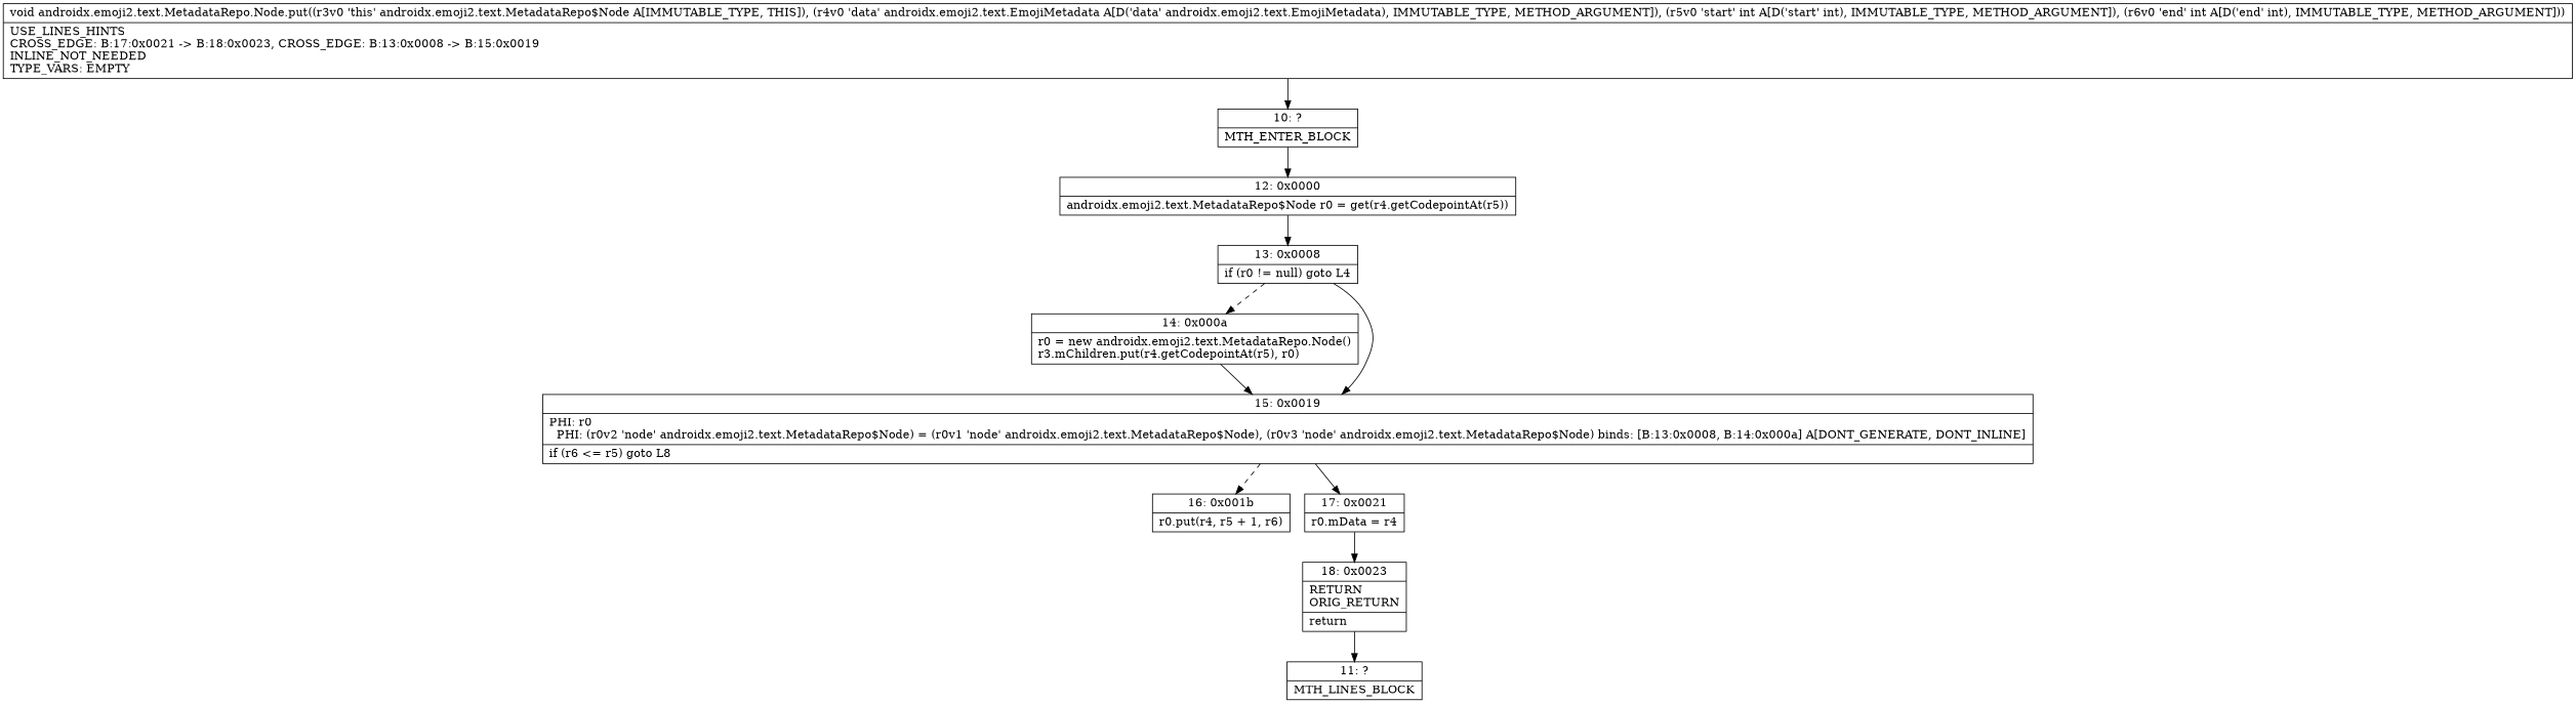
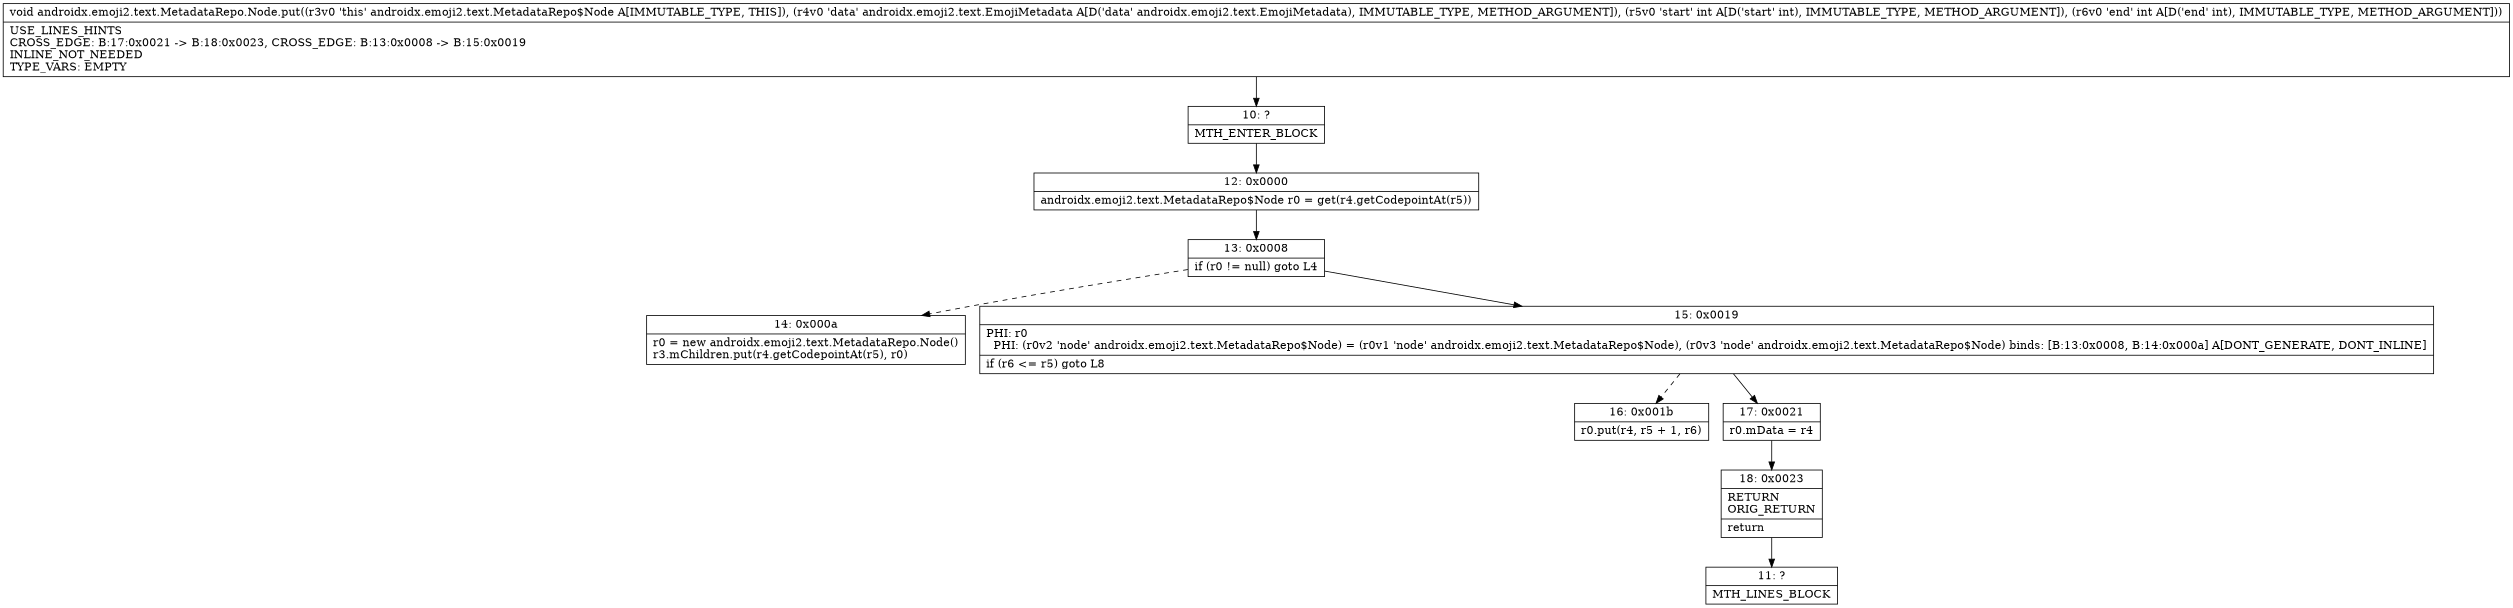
  digraph {
    node [shape=record]
    n1 [label="{10\:\ ?|MTH_ENTER_BLOCK\l}"]
    n2 [label="{12\:\ 0x0000|androidx.emoji2.text.MetadataRepo$Node r0 = get(r4.getCodepointAt(r5))\l}"]
    n3 [label="{13\:\ 0x0008|if (r0 != null) goto L4\l}"]
    n4 [label="{14\:\ 0x000a|r0 = new androidx.emoji2.text.MetadataRepo.Node()\lr3.mChildren.put(r4.getCodepointAt(r5), r0)\l}"]
    n5 [label="{15\:\ 0x0019|PHI: r0 \l  PHI: (r0v2 'node' androidx.emoji2.text.MetadataRepo$Node) = (r0v1 'node' androidx.emoji2.text.MetadataRepo$Node), (r0v3 'node' androidx.emoji2.text.MetadataRepo$Node) binds: [B:13:0x0008, B:14:0x000a] A[DONT_GENERATE, DONT_INLINE]\l|if (r6 \<= r5) goto L8\l}"]
    n6 [label="{16\:\ 0x001b|r0.put(r4, r5 + 1, r6)\l}"]
    n7 [label="{17\:\ 0x0021|r0.mData = r4\l}"]
    n8 [label="{18\:\ 0x0023|RETURN\lORIG_RETURN\l|return\l}"]
    n9 [label="{11\:\ ?|MTH_LINES_BLOCK\l}"]
    n10 [label="{void androidx.emoji2.text.MetadataRepo.Node.put((r3v0 'this' androidx.emoji2.text.MetadataRepo$Node A[IMMUTABLE_TYPE, THIS]), (r4v0 'data' androidx.emoji2.text.EmojiMetadata A[D('data' androidx.emoji2.text.EmojiMetadata), IMMUTABLE_TYPE, METHOD_ARGUMENT]), (r5v0 'start' int A[D('start' int), IMMUTABLE_TYPE, METHOD_ARGUMENT]), (r6v0 'end' int A[D('end' int), IMMUTABLE_TYPE, METHOD_ARGUMENT]))  | USE_LINES_HINTS\lCROSS_EDGE: B:17:0x0021 \-\> B:18:0x0023, CROSS_EDGE: B:13:0x0008 \-\> B:15:0x0019\lINLINE_NOT_NEEDED\lTYPE_VARS: EMPTY\l}"]
    n1 -> n2
    n2 -> n3
    n3 -> n4 [style=dashed]
    n3 -> n5
-   n4 -> n5
    n5 -> n6 [style=dashed]
    n5 -> n7
    n7 -> n8
    n8 -> n9
    n10 -> n1
  }
